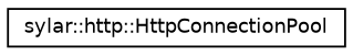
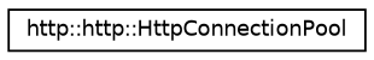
  digraph {
    rankdir=LR
-   n1 [color=black fillcolor=white fontname=Helvetica fontsize=10 height=0.2 label="sylar::http::HttpConnectionPool" shape=record style=filled width=0.4]
+   n1 [color=black fillcolor=white fontname=Helvetica fontsize=10 height=0.2 label="http::http::HttpConnectionPool" shape=record style=filled width=0.4]
  }
